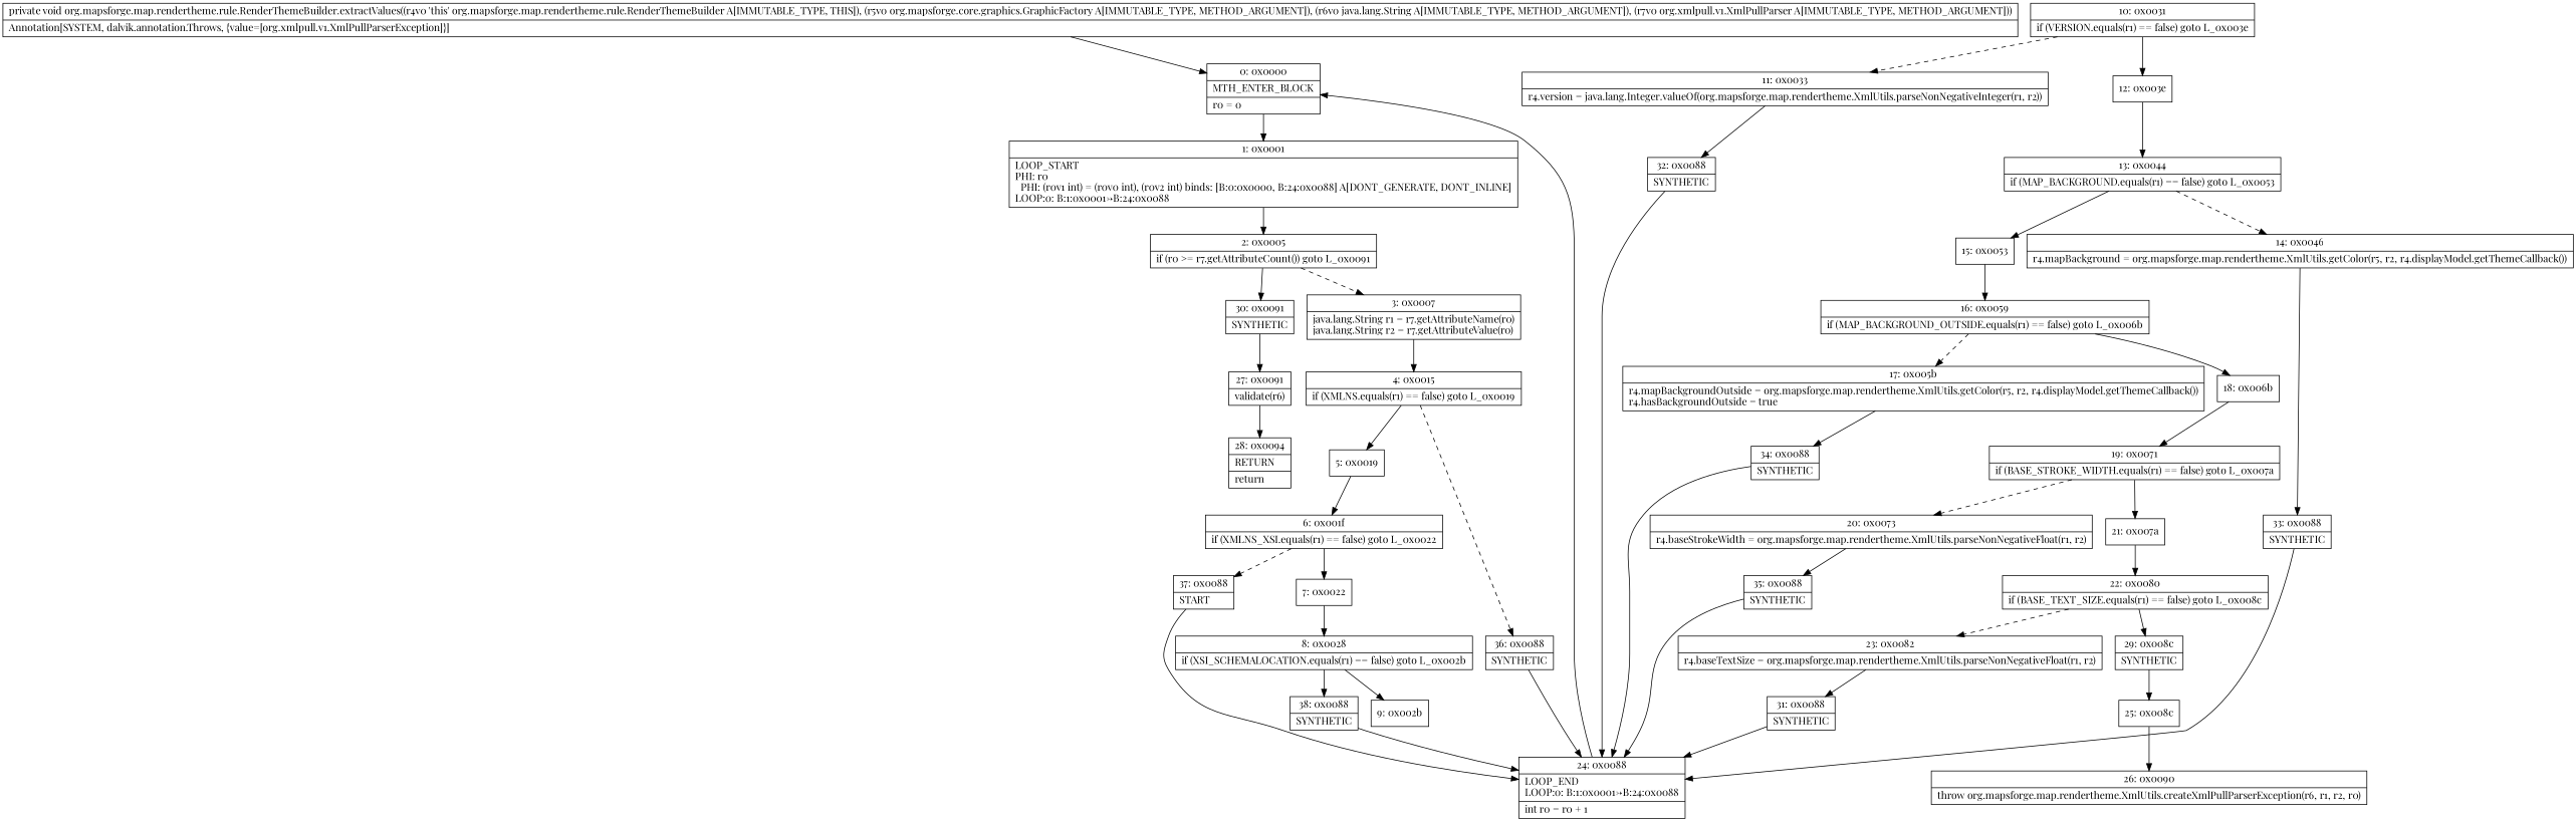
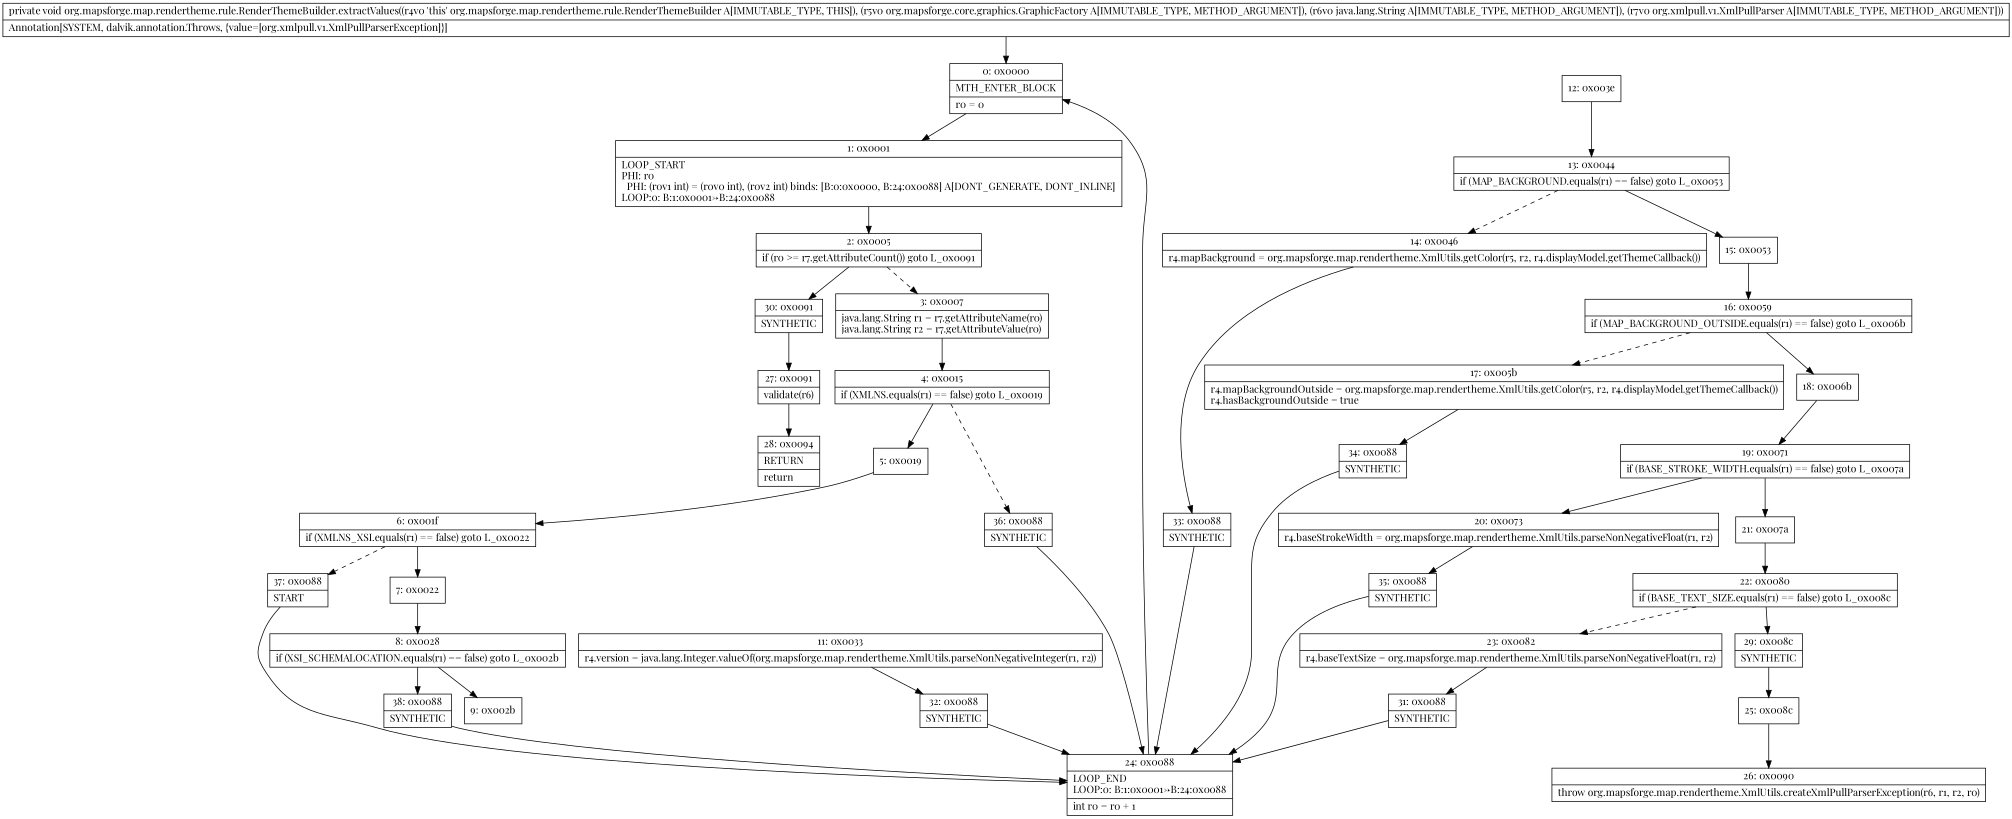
  digraph {
    fontname="Playfair Display"
    node [fontname="Playfair Display" shape=record]
    edge [fontname="Playfair Display"]
    n1 [label="{0\:\ 0x0000|MTH_ENTER_BLOCK\l|r0 = 0\l}"]
    n2 [label="{1\:\ 0x0001|LOOP_START\lPHI: r0 \l  PHI: (r0v1 int) = (r0v0 int), (r0v2 int) binds: [B:0:0x0000, B:24:0x0088] A[DONT_GENERATE, DONT_INLINE]\lLOOP:0: B:1:0x0001\-\>B:24:0x0088\l}"]
    n3 [label="{2\:\ 0x0005|if (r0 \>= r7.getAttributeCount()) goto L_0x0091\l}"]
    n4 [label="{3\:\ 0x0007|java.lang.String r1 = r7.getAttributeName(r0)\ljava.lang.String r2 = r7.getAttributeValue(r0)\l}"]
    n5 [label="{30\:\ 0x0091|SYNTHETIC\l}"]
    n6 [label="{4\:\ 0x0015|if (XMLNS.equals(r1) == false) goto L_0x0019\l}"]
    n7 [label="{27\:\ 0x0091|validate(r6)\l}"]
    n8 [label="{5\:\ 0x0019}"]
    n9 [label="{36\:\ 0x0088|SYNTHETIC\l}"]
    n10 [label="{6\:\ 0x001f|if (XMLNS_XSI.equals(r1) == false) goto L_0x0022\l}"]
    n11 [label="{24\:\ 0x0088|LOOP_END\lLOOP:0: B:1:0x0001\-\>B:24:0x0088\l|int r0 = r0 + 1\l}"]
    n12 [label="{7\:\ 0x0022}"]
    n13 [label="{37\:\ 0x0088|START\l}"]
    n14 [label="{8\:\ 0x0028|if (XSI_SCHEMALOCATION.equals(r1) == false) goto L_0x002b\l}"]
    n15 [label="{9\:\ 0x002b}"]
    n16 [label="{38\:\ 0x0088|SYNTHETIC\l}"]
-   n17 [label="{10\:\ 0x0031|if (VERSION.equals(r1) == false) goto L_0x003e\l}"]
    n18 [label="{11\:\ 0x0033|r4.version = java.lang.Integer.valueOf(org.mapsforge.map.rendertheme.XmlUtils.parseNonNegativeInteger(r1, r2))\l}"]
    n19 [label="{12\:\ 0x003e}"]
    n20 [label="{32\:\ 0x0088|SYNTHETIC\l}"]
    n21 [label="{13\:\ 0x0044|if (MAP_BACKGROUND.equals(r1) == false) goto L_0x0053\l}"]
    n22 [label="{14\:\ 0x0046|r4.mapBackground = org.mapsforge.map.rendertheme.XmlUtils.getColor(r5, r2, r4.displayModel.getThemeCallback())\l}"]
    n23 [label="{15\:\ 0x0053}"]
    n24 [label="{33\:\ 0x0088|SYNTHETIC\l}"]
    n25 [label="{16\:\ 0x0059|if (MAP_BACKGROUND_OUTSIDE.equals(r1) == false) goto L_0x006b\l}"]
    n26 [label="{17\:\ 0x005b|r4.mapBackgroundOutside = org.mapsforge.map.rendertheme.XmlUtils.getColor(r5, r2, r4.displayModel.getThemeCallback())\lr4.hasBackgroundOutside = true\l}"]
    n27 [label="{18\:\ 0x006b}"]
    n28 [label="{34\:\ 0x0088|SYNTHETIC\l}"]
    n29 [label="{19\:\ 0x0071|if (BASE_STROKE_WIDTH.equals(r1) == false) goto L_0x007a\l}"]
    n30 [label="{20\:\ 0x0073|r4.baseStrokeWidth = org.mapsforge.map.rendertheme.XmlUtils.parseNonNegativeFloat(r1, r2)\l}"]
    n31 [label="{21\:\ 0x007a}"]
    n32 [label="{35\:\ 0x0088|SYNTHETIC\l}"]
    n33 [label="{22\:\ 0x0080|if (BASE_TEXT_SIZE.equals(r1) == false) goto L_0x008c\l}"]
    n34 [label="{23\:\ 0x0082|r4.baseTextSize = org.mapsforge.map.rendertheme.XmlUtils.parseNonNegativeFloat(r1, r2)\l}"]
    n35 [label="{29\:\ 0x008c|SYNTHETIC\l}"]
    n36 [label="{31\:\ 0x0088|SYNTHETIC\l}"]
    n37 [label="{25\:\ 0x008c}"]
    n38 [label="{26\:\ 0x0090|throw org.mapsforge.map.rendertheme.XmlUtils.createXmlPullParserException(r6, r1, r2, r0)\l}"]
    n39 [label="{28\:\ 0x0094|RETURN\l|return\l}"]
    n40 [label="{private void org.mapsforge.map.rendertheme.rule.RenderThemeBuilder.extractValues((r4v0 'this' org.mapsforge.map.rendertheme.rule.RenderThemeBuilder A[IMMUTABLE_TYPE, THIS]), (r5v0 org.mapsforge.core.graphics.GraphicFactory A[IMMUTABLE_TYPE, METHOD_ARGUMENT]), (r6v0 java.lang.String A[IMMUTABLE_TYPE, METHOD_ARGUMENT]), (r7v0 org.xmlpull.v1.XmlPullParser A[IMMUTABLE_TYPE, METHOD_ARGUMENT]))  | Annotation[SYSTEM, dalvik.annotation.Throws, \{value=[org.xmlpull.v1.XmlPullParserException]\}]\l}"]
    n1 -> n2
    n2 -> n3
    n3 -> n4 [style=dashed]
    n3 -> n5
    n4 -> n6
    n5 -> n7
    n6 -> n8
    n6 -> n9 [style=dashed]
    n7 -> n39
    n8 -> n10
    n9 -> n11
    n10 -> n12
    n10 -> n13 [style=dashed]
    n11 -> n1
    n12 -> n14
    n13 -> n11
    n14 -> n15
    n14 -> n16 [style=solid]
    n16 -> n11
-   n17 -> n18 [style=dashed]
-   n17 -> n19
    n18 -> n20
    n19 -> n21
    n20 -> n11
    n21 -> n22 [style=dashed]
    n21 -> n23
    n22 -> n24
    n23 -> n25
    n24 -> n11
    n25 -> n26 [style=dashed]
    n25 -> n27
    n26 -> n28
    n27 -> n29
    n28 -> n11
-   n29 -> n30 [style=dashed]
+   n29 -> n30 [style=solid]
    n29 -> n31
    n30 -> n32
    n31 -> n33
    n32 -> n11
    n33 -> n34 [style=dashed]
    n33 -> n35
    n34 -> n36
    n35 -> n37
    n36 -> n11
    n37 -> n38
    n40 -> n1
  }
